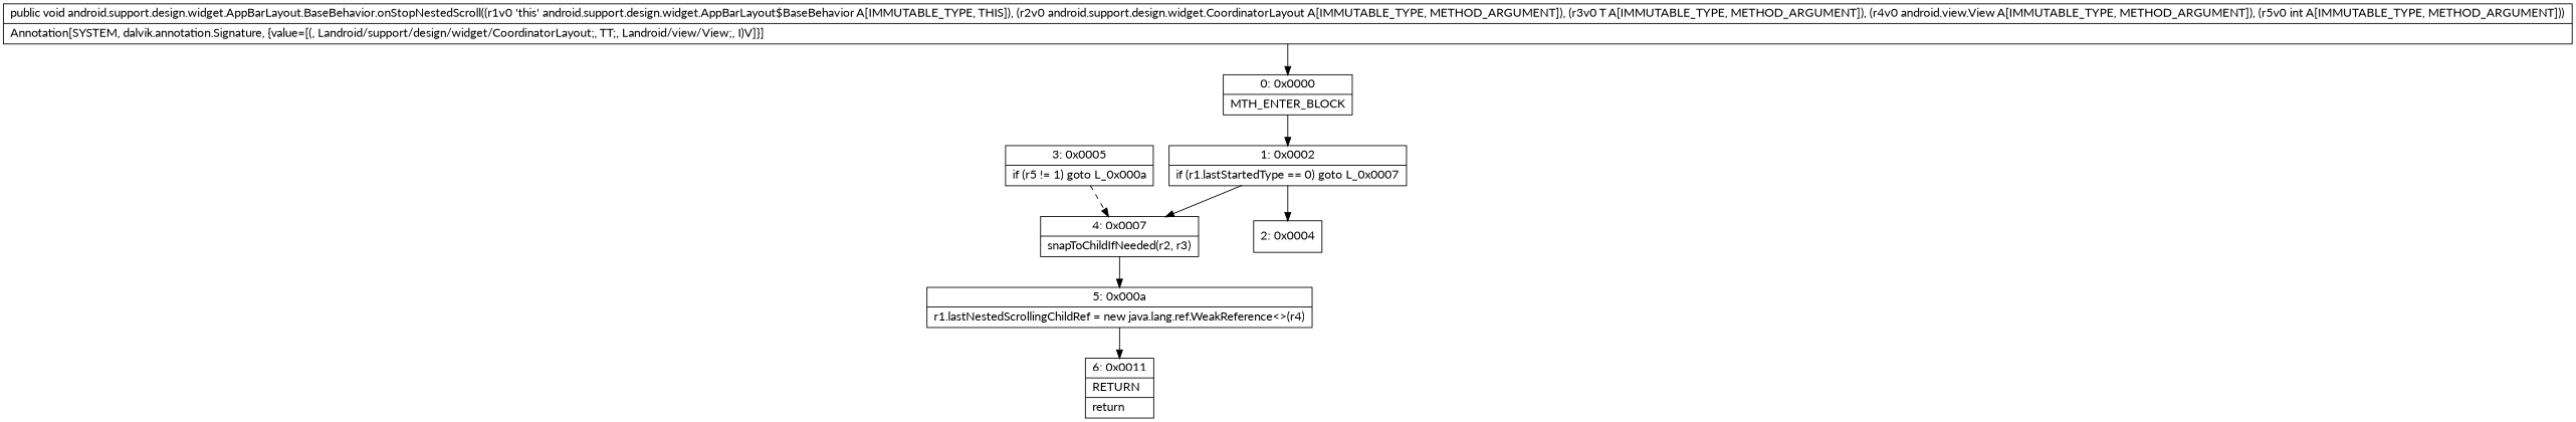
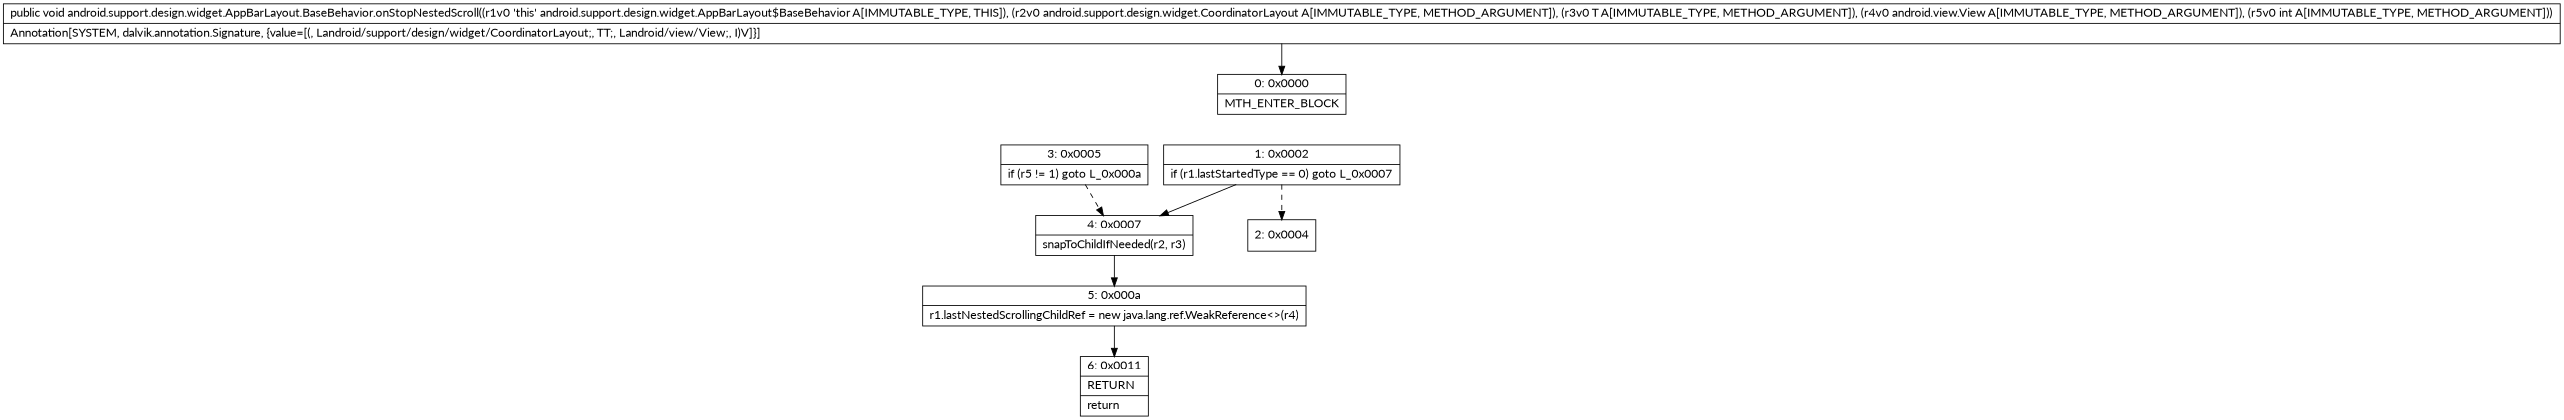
  digraph {
    fontname=Lato
    node [fontname=Lato shape=record]
    edge [fontname=Lato]
    n1 [label="{0\:\ 0x0000|MTH_ENTER_BLOCK\l}"]
    n2 [label="{1\:\ 0x0002|if (r1.lastStartedType == 0) goto L_0x0007\l}"]
    n3 [label="{2\:\ 0x0004}"]
    n4 [label="{4\:\ 0x0007|snapToChildIfNeeded(r2, r3)\l}"]
    n5 [label="{5\:\ 0x000a|r1.lastNestedScrollingChildRef = new java.lang.ref.WeakReference\<\>(r4)\l}"]
    n6 [label="{3\:\ 0x0005|if (r5 != 1) goto L_0x000a\l}"]
    n7 [label="{6\:\ 0x0011|RETURN\l|return\l}"]
    n8 [label="{public void android.support.design.widget.AppBarLayout.BaseBehavior.onStopNestedScroll((r1v0 'this' android.support.design.widget.AppBarLayout$BaseBehavior A[IMMUTABLE_TYPE, THIS]), (r2v0 android.support.design.widget.CoordinatorLayout A[IMMUTABLE_TYPE, METHOD_ARGUMENT]), (r3v0 T A[IMMUTABLE_TYPE, METHOD_ARGUMENT]), (r4v0 android.view.View A[IMMUTABLE_TYPE, METHOD_ARGUMENT]), (r5v0 int A[IMMUTABLE_TYPE, METHOD_ARGUMENT]))  | Annotation[SYSTEM, dalvik.annotation.Signature, \{value=[(, Landroid\/support\/design\/widget\/CoordinatorLayout;, TT;, Landroid\/view\/View;, I)V]\}]\l}"]
-   n1 -> n2
-   n2 -> n3 [style=solid]
+   n2 -> n3 [style=dashed]
    n2 -> n4
    n4 -> n5
    n5 -> n7
    n6 -> n4 [style=dashed]
    n8 -> n1
  }
